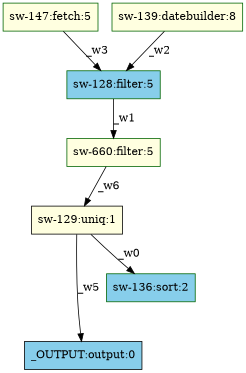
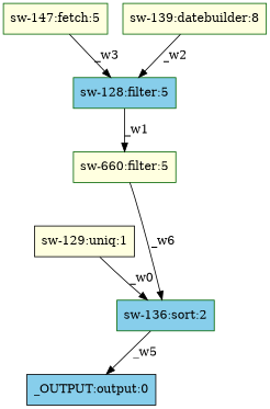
  digraph {
    node [color=darkgreen fillcolor=lightyellow shape=box style=filled]
    n1 [color=black fillcolor=skyblue label="_OUTPUT:output:0"]
    n2 [label="sw-660:filter:5"]
    n3 [color=black label="sw-129:uniq:1"]
    n4 [fillcolor=skyblue label="sw-136:sort:2"]
    n5 [label="sw-147:fetch:5"]
    n6 [fillcolor=skyblue label="sw-128:filter:5"]
    n7 [label="sw-139:datebuilder:8"]
-   n2 -> n3 [label=_w6]
+   n2 -> n4 [label=_w6]
    n3 -> n4 [label=_w0]
-   n3 -> n1 [label=_w5]
+   n4 -> n1 [label=_w5]
    n5 -> n6 [label=_w3]
    n6 -> n2 [label=_w1]
    n7 -> n6 [label=_w2]
  }
